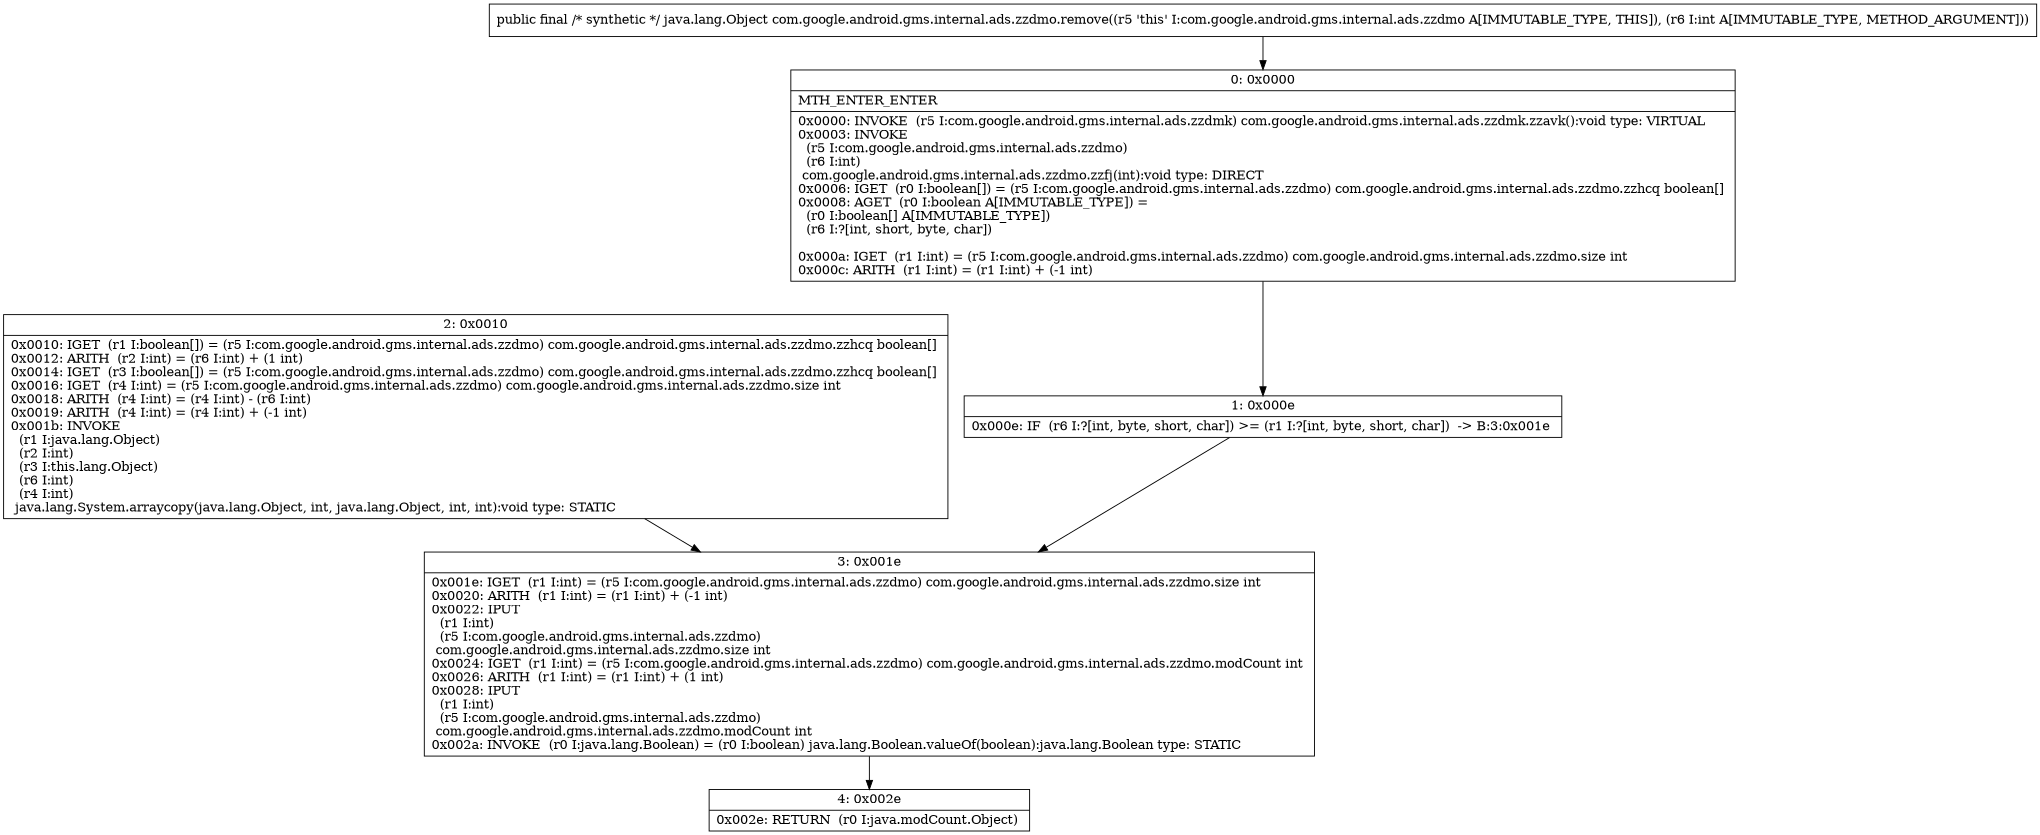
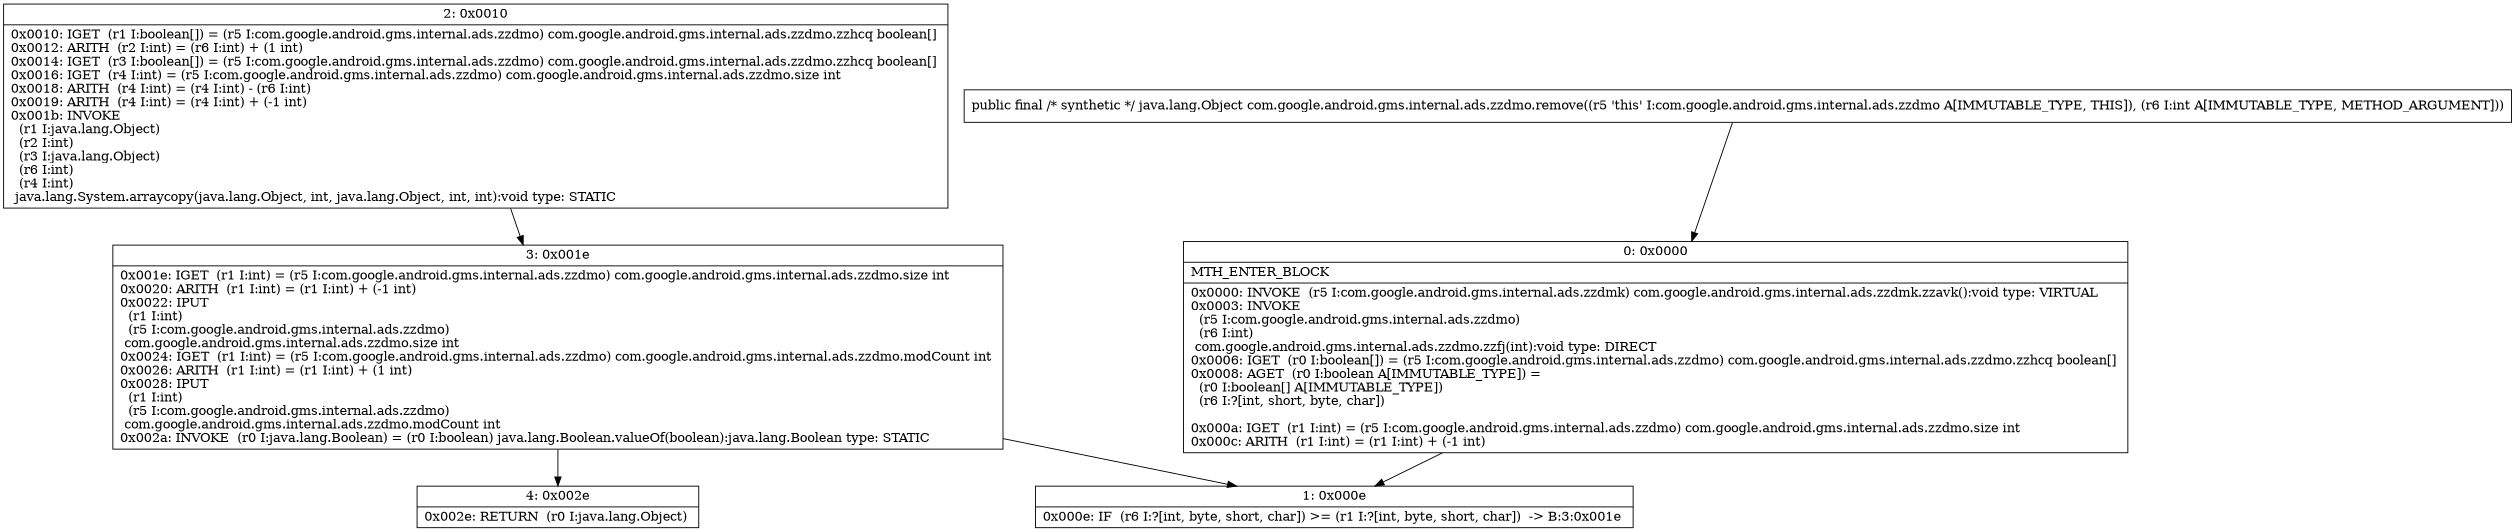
  digraph {
    node [shape=record]
-   n1 [label="{0\:\ 0x0000|MTH_ENTER_ENTER\l|0x0000: INVOKE  (r5 I:com.google.android.gms.internal.ads.zzdmk) com.google.android.gms.internal.ads.zzdmk.zzavk():void type: VIRTUAL \l0x0003: INVOKE  \l  (r5 I:com.google.android.gms.internal.ads.zzdmo)\l  (r6 I:int)\l com.google.android.gms.internal.ads.zzdmo.zzfj(int):void type: DIRECT \l0x0006: IGET  (r0 I:boolean[]) = (r5 I:com.google.android.gms.internal.ads.zzdmo) com.google.android.gms.internal.ads.zzdmo.zzhcq boolean[] \l0x0008: AGET  (r0 I:boolean A[IMMUTABLE_TYPE]) = \l  (r0 I:boolean[] A[IMMUTABLE_TYPE])\l  (r6 I:?[int, short, byte, char])\l \l0x000a: IGET  (r1 I:int) = (r5 I:com.google.android.gms.internal.ads.zzdmo) com.google.android.gms.internal.ads.zzdmo.size int \l0x000c: ARITH  (r1 I:int) = (r1 I:int) + (\-1 int) \l}"]
+   n1 [label="{0\:\ 0x0000|MTH_ENTER_BLOCK\l|0x0000: INVOKE  (r5 I:com.google.android.gms.internal.ads.zzdmk) com.google.android.gms.internal.ads.zzdmk.zzavk():void type: VIRTUAL \l0x0003: INVOKE  \l  (r5 I:com.google.android.gms.internal.ads.zzdmo)\l  (r6 I:int)\l com.google.android.gms.internal.ads.zzdmo.zzfj(int):void type: DIRECT \l0x0006: IGET  (r0 I:boolean[]) = (r5 I:com.google.android.gms.internal.ads.zzdmo) com.google.android.gms.internal.ads.zzdmo.zzhcq boolean[] \l0x0008: AGET  (r0 I:boolean A[IMMUTABLE_TYPE]) = \l  (r0 I:boolean[] A[IMMUTABLE_TYPE])\l  (r6 I:?[int, short, byte, char])\l \l0x000a: IGET  (r1 I:int) = (r5 I:com.google.android.gms.internal.ads.zzdmo) com.google.android.gms.internal.ads.zzdmo.size int \l0x000c: ARITH  (r1 I:int) = (r1 I:int) + (\-1 int) \l}"]
    n2 [label="{1\:\ 0x000e|0x000e: IF  (r6 I:?[int, byte, short, char]) \>= (r1 I:?[int, byte, short, char])  \-\> B:3:0x001e \l}"]
    n3 [label="{3\:\ 0x001e|0x001e: IGET  (r1 I:int) = (r5 I:com.google.android.gms.internal.ads.zzdmo) com.google.android.gms.internal.ads.zzdmo.size int \l0x0020: ARITH  (r1 I:int) = (r1 I:int) + (\-1 int) \l0x0022: IPUT  \l  (r1 I:int)\l  (r5 I:com.google.android.gms.internal.ads.zzdmo)\l com.google.android.gms.internal.ads.zzdmo.size int \l0x0024: IGET  (r1 I:int) = (r5 I:com.google.android.gms.internal.ads.zzdmo) com.google.android.gms.internal.ads.zzdmo.modCount int \l0x0026: ARITH  (r1 I:int) = (r1 I:int) + (1 int) \l0x0028: IPUT  \l  (r1 I:int)\l  (r5 I:com.google.android.gms.internal.ads.zzdmo)\l com.google.android.gms.internal.ads.zzdmo.modCount int \l0x002a: INVOKE  (r0 I:java.lang.Boolean) = (r0 I:boolean) java.lang.Boolean.valueOf(boolean):java.lang.Boolean type: STATIC \l}"]
-   n4 [label="{2\:\ 0x0010|0x0010: IGET  (r1 I:boolean[]) = (r5 I:com.google.android.gms.internal.ads.zzdmo) com.google.android.gms.internal.ads.zzdmo.zzhcq boolean[] \l0x0012: ARITH  (r2 I:int) = (r6 I:int) + (1 int) \l0x0014: IGET  (r3 I:boolean[]) = (r5 I:com.google.android.gms.internal.ads.zzdmo) com.google.android.gms.internal.ads.zzdmo.zzhcq boolean[] \l0x0016: IGET  (r4 I:int) = (r5 I:com.google.android.gms.internal.ads.zzdmo) com.google.android.gms.internal.ads.zzdmo.size int \l0x0018: ARITH  (r4 I:int) = (r4 I:int) \- (r6 I:int) \l0x0019: ARITH  (r4 I:int) = (r4 I:int) + (\-1 int) \l0x001b: INVOKE  \l  (r1 I:java.lang.Object)\l  (r2 I:int)\l  (r3 I:this.lang.Object)\l  (r6 I:int)\l  (r4 I:int)\l java.lang.System.arraycopy(java.lang.Object, int, java.lang.Object, int, int):void type: STATIC \l}"]
-   n5 [label="{4\:\ 0x002e|0x002e: RETURN  (r0 I:java.modCount.Object) \l}"]
+   n4 [label="{2\:\ 0x0010|0x0010: IGET  (r1 I:boolean[]) = (r5 I:com.google.android.gms.internal.ads.zzdmo) com.google.android.gms.internal.ads.zzdmo.zzhcq boolean[] \l0x0012: ARITH  (r2 I:int) = (r6 I:int) + (1 int) \l0x0014: IGET  (r3 I:boolean[]) = (r5 I:com.google.android.gms.internal.ads.zzdmo) com.google.android.gms.internal.ads.zzdmo.zzhcq boolean[] \l0x0016: IGET  (r4 I:int) = (r5 I:com.google.android.gms.internal.ads.zzdmo) com.google.android.gms.internal.ads.zzdmo.size int \l0x0018: ARITH  (r4 I:int) = (r4 I:int) \- (r6 I:int) \l0x0019: ARITH  (r4 I:int) = (r4 I:int) + (\-1 int) \l0x001b: INVOKE  \l  (r1 I:java.lang.Object)\l  (r2 I:int)\l  (r3 I:java.lang.Object)\l  (r6 I:int)\l  (r4 I:int)\l java.lang.System.arraycopy(java.lang.Object, int, java.lang.Object, int, int):void type: STATIC \l}"]
+   n5 [label="{4\:\ 0x002e|0x002e: RETURN  (r0 I:java.lang.Object) \l}"]
    n6 [label="{public final \/* synthetic *\/ java.lang.Object com.google.android.gms.internal.ads.zzdmo.remove((r5 'this' I:com.google.android.gms.internal.ads.zzdmo A[IMMUTABLE_TYPE, THIS]), (r6 I:int A[IMMUTABLE_TYPE, METHOD_ARGUMENT])) }"]
    n1 -> n2
-   n2 -> n3
+   n3 -> n2
    n3 -> n5
    n4 -> n3
    n6 -> n1
  }
